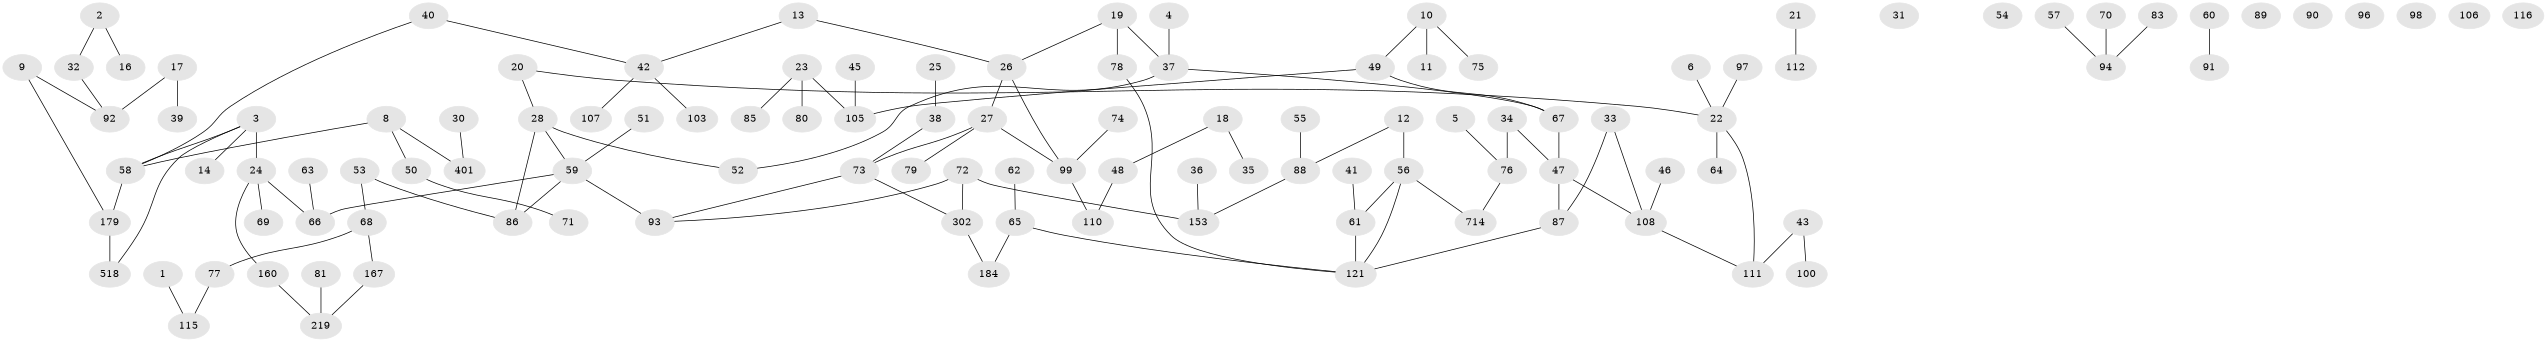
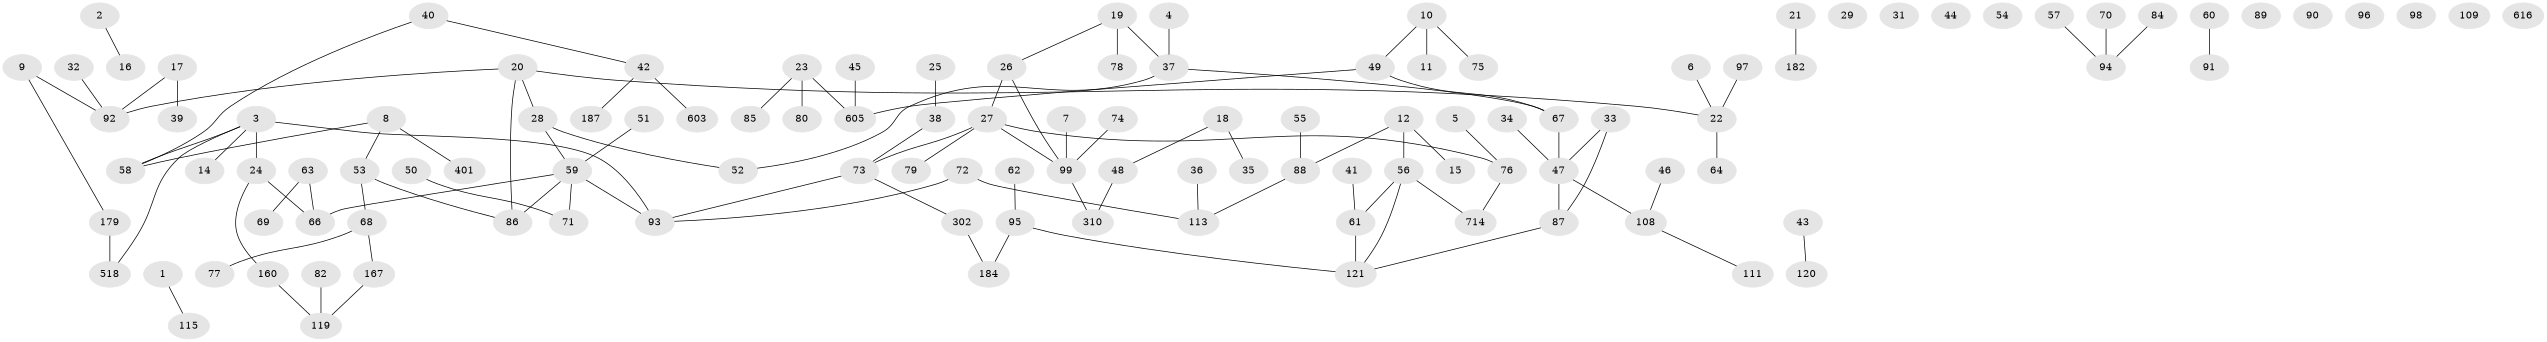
  graph {
    node [color=gray90 style=filled]
    1
    115
    2
    16
    32
    92
    3
    14
    24
    93
    n11 [label=518]
    58
    66
    69
    n15 [label=160]
    4
    37
    5
    76
    72
-   113 [label=153]
+   113
    n22 [label=302]
    6
    22
    111
    64
+   7
    99
-   110
+   110 [label=310]
    8
    53
    n32 [label=401]
    86
    68
    n35 [label=179]
    9
    10
    11
    49
    75
-   105
+   105 [label=605]
    67
    12
+   15
    56
    88
    121
    61
    n49 [label=714]
-   13
    26
    42
    27
-   103
-   107
+   103 [label=603]
+   107 [label=187]
    17
    39
    18
    35
    48
    19
    78
    52
    20
    28
    59
    21
-   112
+   112 [label=182]
    23
    85
    80
-   119 [label=219]
+   119
    25
    38
    73
    79
    71
-   30
+   29
    31
    47
    108
    87
    33
    34
    36
    62
-   95 [label=65]
+   95
    40
    41
    43
-   120 [label=100]
+   120
+   44
    45
    46
    77
    50
    51
    n99 [label=167]
    54
    55
    57
    94
    60
    91
    n106 [label=184]
    63
    70
    74
-   81
-   83
+   81 [label=82]
+   83 [label=84]
    89
    90
    96
    97
    98
-   106
-   116
+   106 [label=109]
+   116 [label=616]
    1 -- 115
    2 -- 16
-   2 -- 32
    32 -- 92
    3 -- 14
    3 -- 24
+   3 -- 93
    3 -- n11
    3 -- 58
    24 -- 66
-   24 -- 69
+   63 -- 69
    24 -- n15
-   58 -- n35
    n15 -- 119
    4 -- 37
    37 -- 67
    37 -- 52
    5 -- 76
    76 -- n49
    72 -- 93
    72 -- 113
-   72 -- n22
    n22 -- n106
    6 -- 22
-   22 -- 111
    22 -- 64
+   7 -- 99
    99 -- 110
    8 -- 58
-   8 -- 50
+   8 -- 53
    8 -- n32
    53 -- 86
    53 -- 68
    68 -- 77
    68 -- n99
    n35 -- n11
    9 -- 92
    9 -- n35
    10 -- 11
    10 -- 49
    10 -- 75
    49 -- 105
    49 -- 67
    67 -- 47
+   12 -- 15
    12 -- 56
    12 -- 88
    56 -- 121
    56 -- 61
    56 -- n49
    88 -- 113
    61 -- 121
-   13 -- 26
-   13 -- 42
    26 -- 99
    26 -- 27
    42 -- 103
    42 -- 107
-   34 -- 76
+   27 -- 76
    27 -- 99
    27 -- 73
    27 -- 79
    17 -- 92
    17 -- 39
    18 -- 35
    18 -- 48
    48 -- 110
    19 -- 37
    19 -- 26
    19 -- 78
-   78 -- 121
+   20 -- 92
    20 -- 22
    20 -- 28
-   28 -- 86
+   20 -- 86
    28 -- 52
    28 -- 59
    59 -- 93
    59 -- 66
    59 -- 86
+   59 -- 71
    21 -- 112
    23 -- 105
    23 -- 85
    23 -- 80
    25 -- 38
    38 -- 73
    73 -- 93
    73 -- n22
-   30 -- n32
    47 -- 108
    47 -- 87
    108 -- 111
    87 -- 121
-   33 -- 108
+   33 -- 47
    33 -- 87
    34 -- 47
    36 -- 113
    62 -- 95
    95 -- 121
    95 -- n106
    40 -- 58
    40 -- 42
    41 -- 61
-   43 -- 111
    43 -- 120
    45 -- 105
    46 -- 108
-   77 -- 115
    50 -- 71
    51 -- 59
    n99 -- 119
    55 -- 88
    57 -- 94
    60 -- 91
    63 -- 66
    70 -- 94
    74 -- 99
    81 -- 119
    83 -- 94
    97 -- 22
  }
